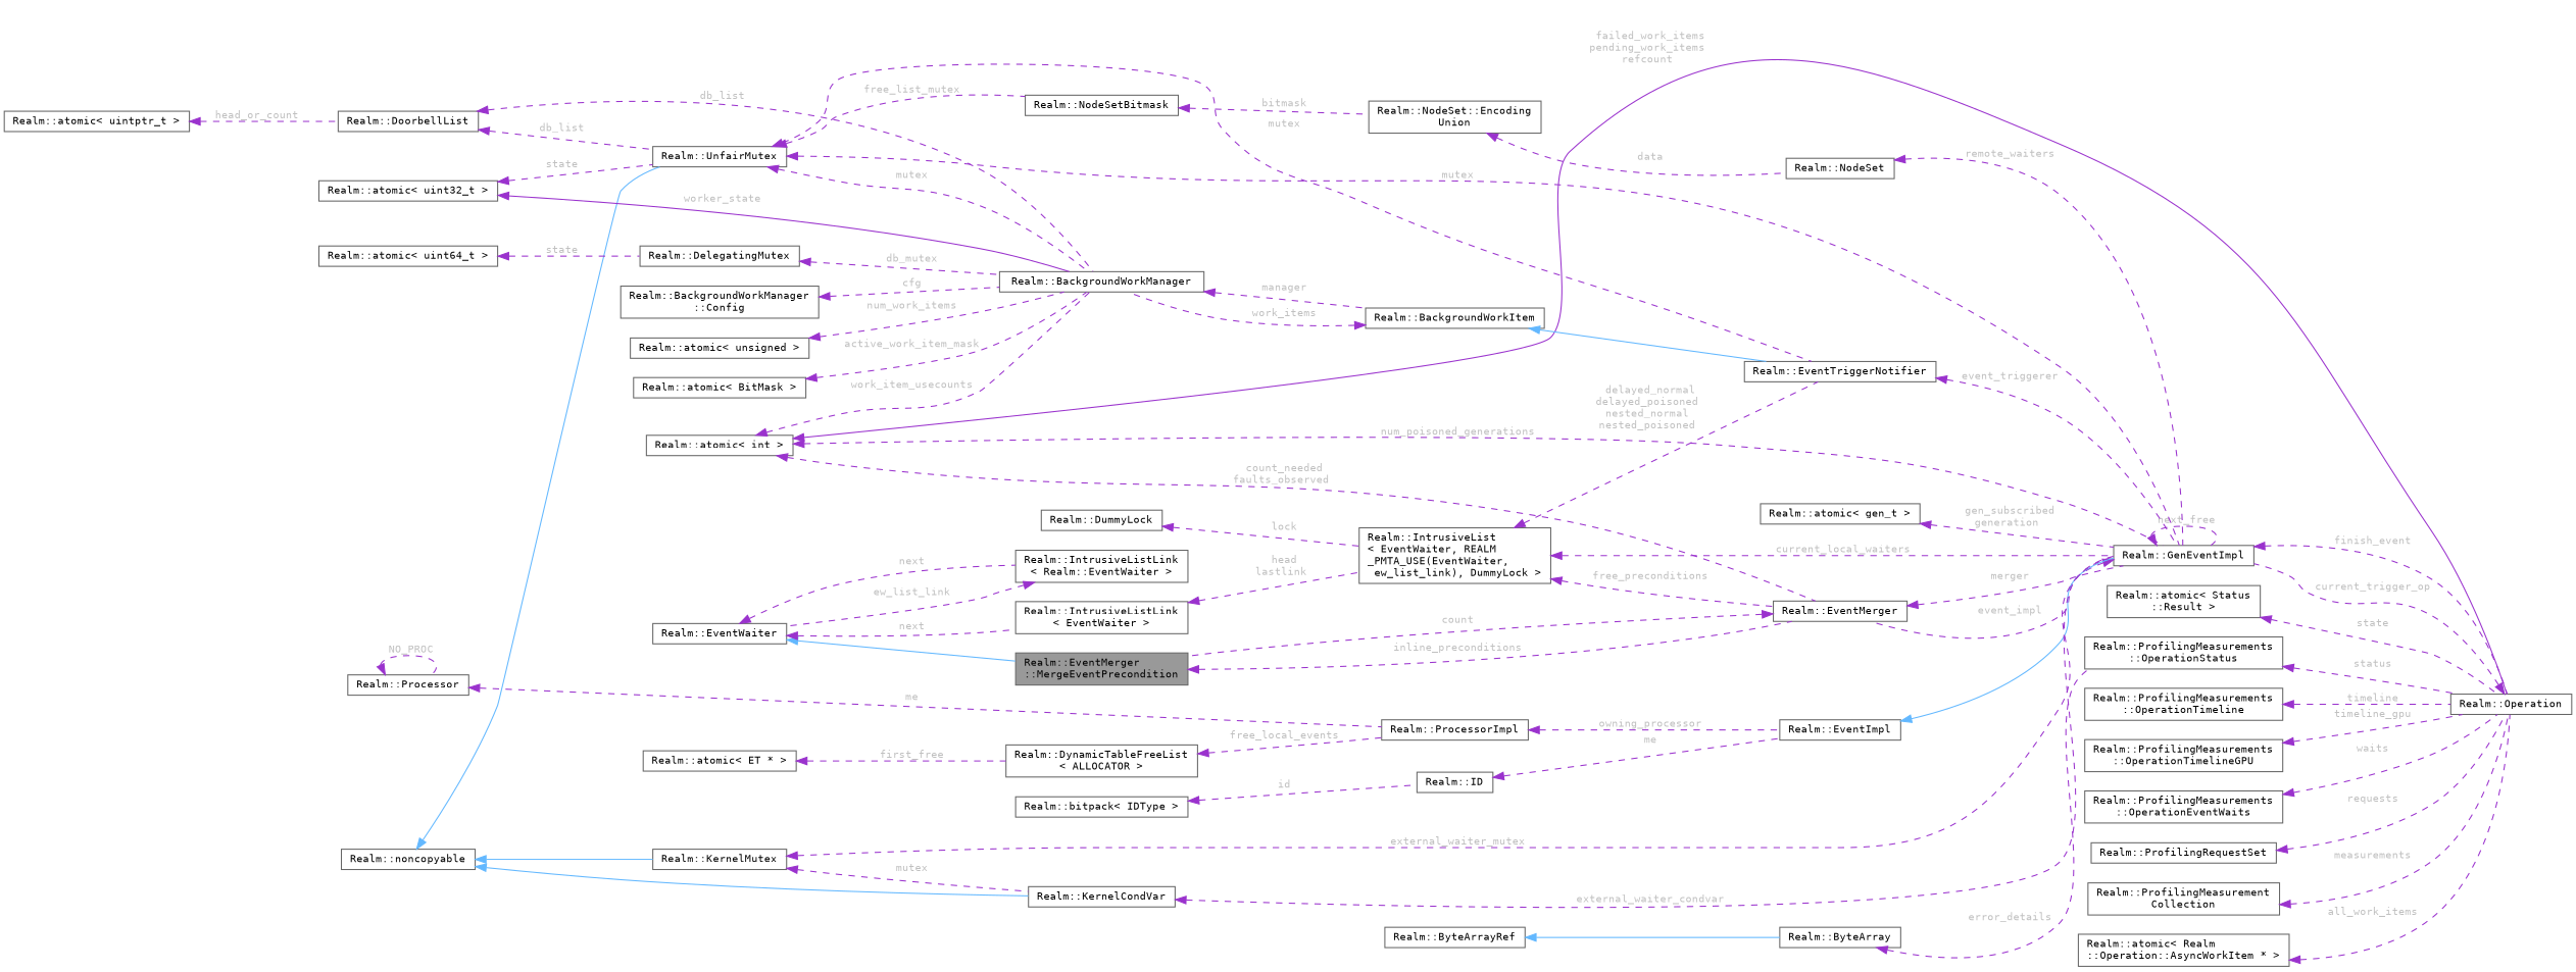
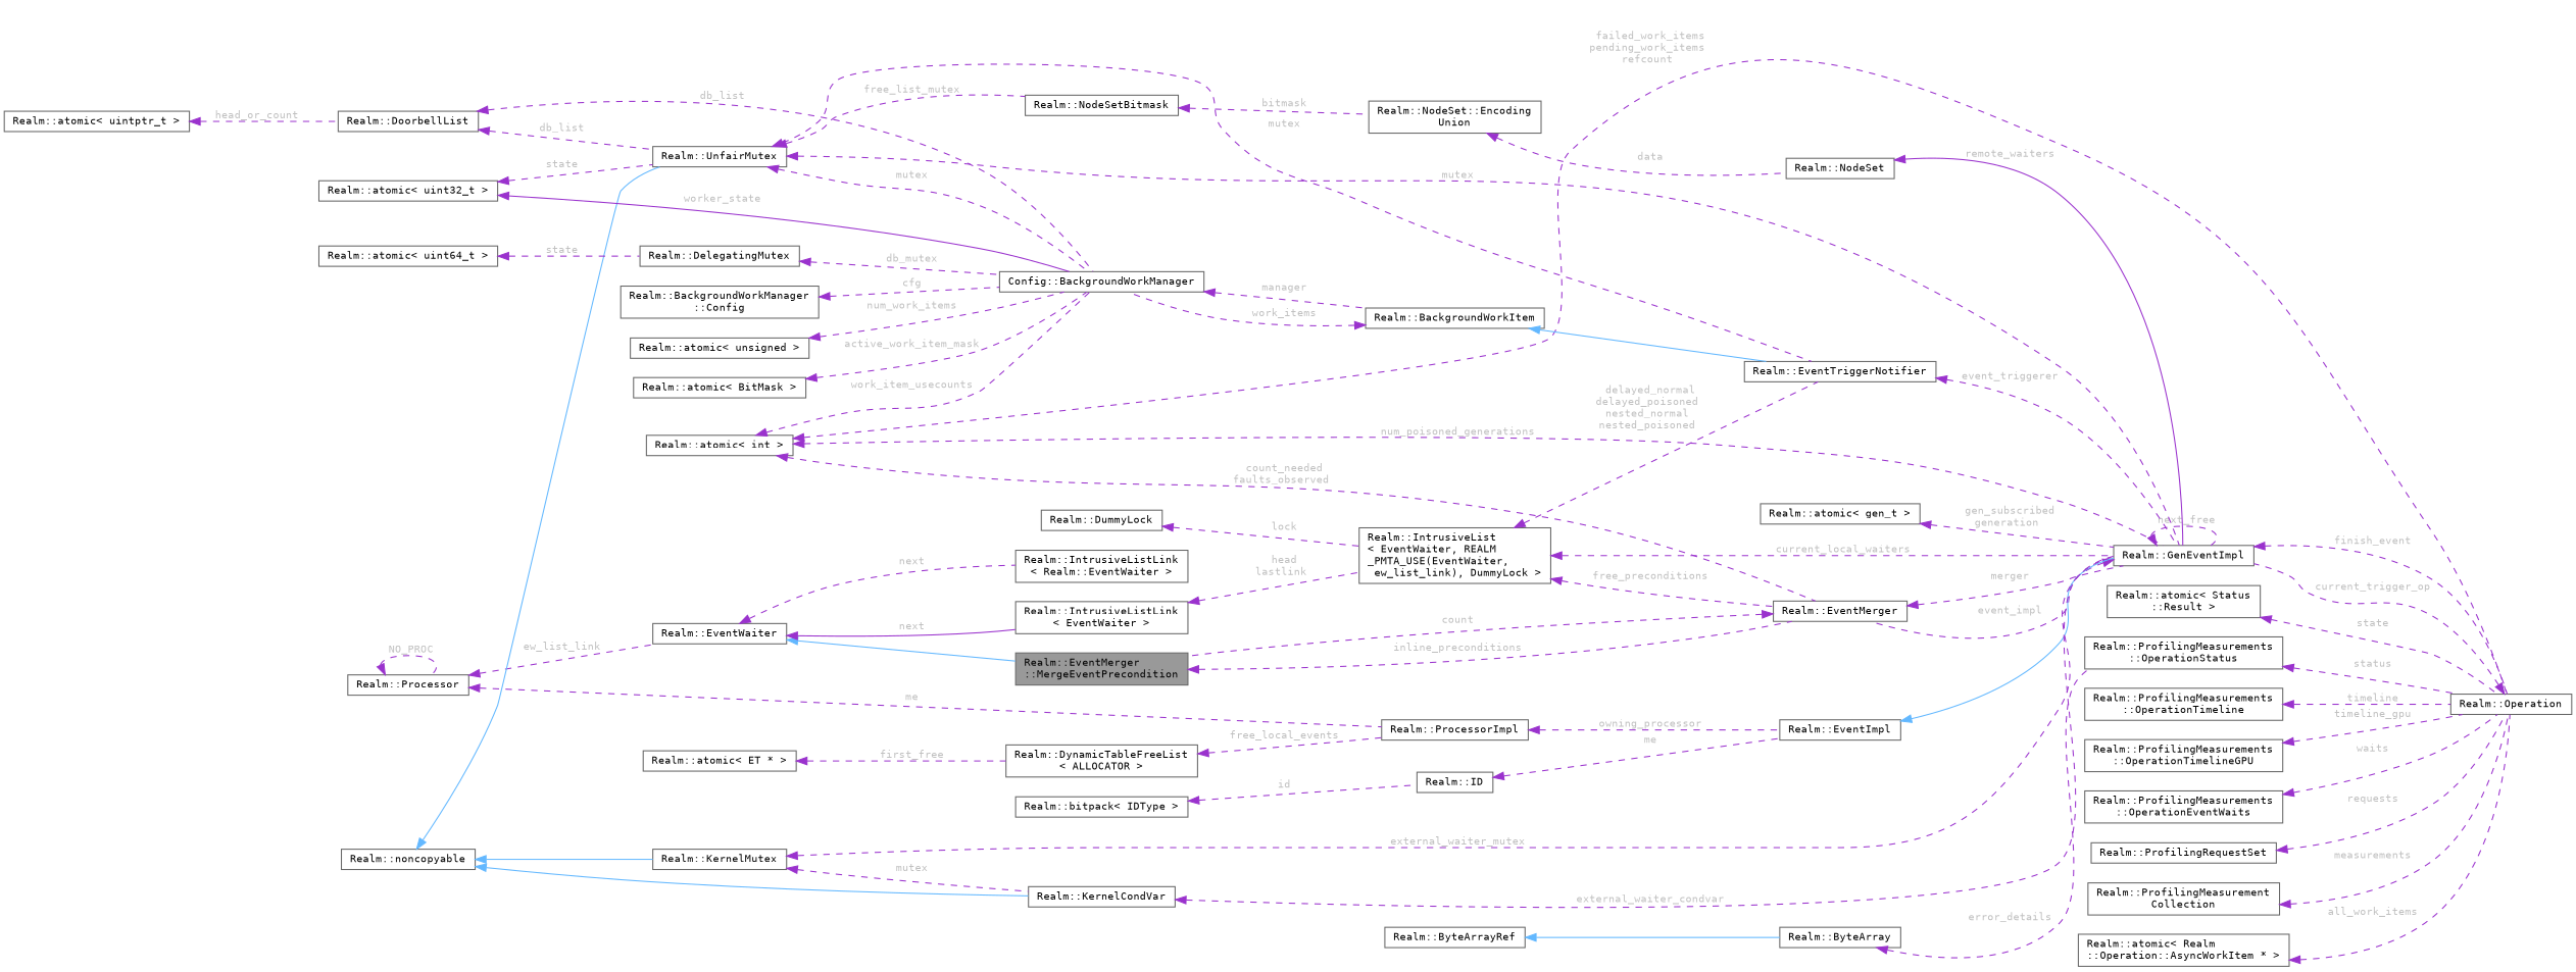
  digraph {
    fontname="DejaVu Sans Mono"
    rankdir=LR
    node [color=gray40 fillcolor=white fontname="DejaVu Sans Mono" fontsize=10 shape=box style=filled]
    edge [color=darkorchid3 dir=back fontcolor=grey fontname="DejaVu Sans Mono" fontsize=10 labelfontname=Helvetica labelfontsize=10 style=dashed]
    n1 [fillcolor=grey60 fontcolor=black height=0.2 label="Realm::EventMerger\l::MergeEventPrecondition" width=0.4]
    n2 [height=0.2 label="Realm::EventMerger" width=0.4]
    n3 [height=0.2 label="Realm::GenEventImpl" width=0.4]
    n4 [height=0.2 label="Realm::EventWaiter" width=0.4]
    n5 [height=0.2 label="Realm::IntrusiveListLink\l\< Realm::EventWaiter \>" width=0.4]
    n6 [height=0.2 label="Realm::IntrusiveListLink\l\< EventWaiter \>" width=0.4]
    n7 [height=0.2 label="Realm::IntrusiveList\l\< EventWaiter, REALM\l_PMTA_USE(EventWaiter,\l ew_list_link), DummyLock \>" width=0.4]
    n8 [height=0.2 label="Realm::Operation" width=0.4]
    n9 [height=0.2 label="Realm::EventImpl" width=0.4]
    n10 [height=0.2 label="Realm::ID" width=0.4]
    n11 [height=0.2 label="Realm::bitpack\< IDType \>" width=0.4]
    n12 [height=0.2 label="Realm::ProcessorImpl" width=0.4]
    n13 [height=0.2 label="Realm::DynamicTableFreeList\l\< ALLOCATOR \>" width=0.4]
    n14 [height=0.2 label="Realm::atomic\< ET * \>" width=0.4]
    n15 [height=0.2 label="Realm::Processor" width=0.4]
    n16 [height=0.2 label="Realm::atomic\< gen_t \>" width=0.4]
    n17 [height=0.2 label="Realm::atomic\< int \>" width=0.4]
-   n18 [height=0.2 label="Realm::BackgroundWorkManager" width=0.4]
+   n18 [height=0.2 label="Config::BackgroundWorkManager" width=0.4]
    n19 [height=0.2 label="Realm::BackgroundWorkItem" width=0.4]
    n20 [height=0.2 label="Realm::EventTriggerNotifier" width=0.4]
    n21 [height=0.2 label="Realm::BackgroundWorkManager\l::Config" width=0.4]
    n22 [height=0.2 label="Realm::UnfairMutex" width=0.4]
    n23 [height=0.2 label="Realm::NodeSetBitmask" width=0.4]
    n24 [height=0.2 label="Realm::NodeSet::Encoding\lUnion" width=0.4]
    n25 [height=0.2 label="Realm::noncopyable" width=0.4]
    n26 [height=0.2 label="Realm::KernelMutex" width=0.4]
    n27 [height=0.2 label="Realm::KernelCondVar" width=0.4]
    n28 [height=0.2 label="Realm::atomic\< uint32_t \>" width=0.4]
    n29 [height=0.2 label="Realm::DoorbellList" width=0.4]
    n30 [height=0.2 label="Realm::atomic\< uintptr_t \>" width=0.4]
    n31 [height=0.2 label="Realm::atomic\< unsigned \>" width=0.4]
    n32 [height=0.2 label="Realm::atomic\< BitMask \>" width=0.4]
    n33 [height=0.2 label="Realm::DelegatingMutex" width=0.4]
    n34 [height=0.2 label="Realm::atomic\< uint64_t \>" width=0.4]
    n35 [height=0.2 label="Realm::DummyLock" width=0.4]
    n36 [height=0.2 label="Realm::atomic\< Status\l::Result \>" width=0.4]
    n37 [height=0.2 label="Realm::ProfilingMeasurements\l::OperationStatus" width=0.4]
    n38 [height=0.2 label="Realm::ByteArray" width=0.4]
    n39 [height=0.2 label="Realm::ByteArrayRef" width=0.4]
    n40 [height=0.2 label="Realm::ProfilingMeasurements\l::OperationTimeline" width=0.4]
    n41 [height=0.2 label="Realm::ProfilingMeasurements\l::OperationTimelineGPU" width=0.4]
    n42 [height=0.2 label="Realm::ProfilingMeasurements\l::OperationEventWaits" width=0.4]
    n43 [height=0.2 label="Realm::ProfilingRequestSet" width=0.4]
    n44 [height=0.2 label="Realm::ProfilingMeasurement\lCollection" width=0.4]
    n45 [height=0.2 label="Realm::atomic\< Realm\l::Operation::AsyncWorkItem * \>" width=0.4]
    n46 [height=0.2 label="Realm::NodeSet" width=0.4]
    n1 -> n2 [label=" inline_preconditions"]
    n2 -> n1 [label=" count"]
    n2 -> n3 [label=" merger"]
    n3 -> n2 [label=" event_impl"]
    n3 -> n3 [label=" next_free"]
    n3 -> n8 [label=" finish_event"]
    n4 -> n1 [color=steelblue1 style=solid fontcolor=""]
    n4 -> n5 [label=" next"]
-   n4 -> n6 [label=" next"]
-   n5 -> n4 [label=" ew_list_link"]
+   n4 -> n6 [label=" next" style=solid]
+   n15 -> n4 [label=" ew_list_link"]
    n6 -> n7 [label=" head\nlastlink"]
    n7 -> n2 [label=" free_preconditions"]
    n7 -> n3 [label=" current_local_waiters"]
    n7 -> n20 [label=" delayed_normal\ndelayed_poisoned\nnested_normal\nnested_poisoned"]
    n8 -> n3 [label=" current_trigger_op"]
    n9 -> n3 [color=steelblue1 style=solid fontcolor=""]
    n10 -> n9 [label=" me"]
    n11 -> n10 [label=" id"]
    n12 -> n9 [label=" owning_processor"]
    n13 -> n12 [label=" free_local_events"]
    n14 -> n13 [label=" first_free"]
    n15 -> n12 [label=" me"]
    n15 -> n15 [label=" NO_PROC"]
    n16 -> n3 [label=" gen_subscribed\ngeneration"]
    n17 -> n2 [label=" count_needed\nfaults_observed"]
    n17 -> n3 [label=" num_poisoned_generations"]
-   n17 -> n8 [label=" failed_work_items\npending_work_items\nrefcount" style=solid]
+   n17 -> n8 [label=" failed_work_items\npending_work_items\nrefcount"]
    n17 -> n18 [label=" work_item_usecounts"]
    n18 -> n19 [label=" manager"]
    n19 -> n18 [label=" work_items"]
    n19 -> n20 [color=steelblue1 style=solid fontcolor=""]
    n20 -> n3 [label=" event_triggerer"]
    n21 -> n18 [label=" cfg"]
    n22 -> n3 [label=" mutex"]
    n22 -> n18 [label=" mutex"]
    n22 -> n20 [label=" mutex"]
    n22 -> n23 [label=" free_list_mutex"]
    n23 -> n24 [label=" bitmask"]
    n24 -> n46 [label=" data"]
    n25 -> n22 [color=steelblue1 style=solid fontcolor=""]
    n25 -> n26 [color=steelblue1 style=solid fontcolor=""]
    n25 -> n27 [color=steelblue1 style=solid fontcolor=""]
    n26 -> n3 [label=" external_waiter_mutex"]
    n26 -> n27 [label=" mutex"]
    n27 -> n3 [label=" external_waiter_condvar"]
    n28 -> n18 [label=" worker_state" style=solid]
    n28 -> n22 [label=" state"]
    n29 -> n18 [label=" db_list"]
    n29 -> n22 [label=" db_list"]
    n30 -> n29 [label=" head_or_count"]
    n31 -> n18 [label=" num_work_items"]
    n32 -> n18 [label=" active_work_item_mask"]
    n33 -> n18 [label=" db_mutex"]
    n34 -> n33 [label=" state"]
    n35 -> n7 [label=" lock"]
    n36 -> n8 [label=" state"]
    n37 -> n8 [label=" status"]
    n38 -> n37 [label=" error_details"]
    n39 -> n38 [color=steelblue1 style=solid fontcolor=""]
    n40 -> n8 [label=" timeline"]
    n41 -> n8 [label=" timeline_gpu"]
    n42 -> n8 [label=" waits"]
    n43 -> n8 [label=" requests"]
    n44 -> n8 [label=" measurements"]
    n45 -> n8 [label=" all_work_items"]
-   n46 -> n3 [label=" remote_waiters"]
+   n46 -> n3 [label=" remote_waiters" style=solid]
  }
